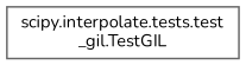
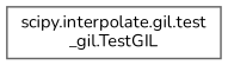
  digraph {
    rankdir=LR
    fontname=Nunito
-   n1 [color=grey40 fillcolor=white fontname=Nunito fontsize=10 height=0.2 label="scipy.interpolate.tests.test\l_gil.TestGIL" shape=box style=filled width=0.4]
+   n1 [color=grey40 fillcolor=white fontname=Nunito fontsize=10 height=0.2 label="scipy.interpolate.gil.test\l_gil.TestGIL" shape=box style=filled width=0.4]
  }
